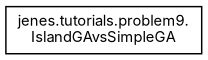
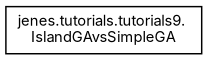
  digraph {
    rankdir=LR
    fontname=Inter
-   n1 [color=black fillcolor=white fontname=Inter fontsize=10 height=0.2 label="jenes.tutorials.problem9.\lIslandGAvsSimpleGA" shape=record style=filled width=0.4]
+   n1 [color=black fillcolor=white fontname=Inter fontsize=10 height=0.2 label="jenes.tutorials.tutorials9.\lIslandGAvsSimpleGA" shape=record style=filled width=0.4]
  }
